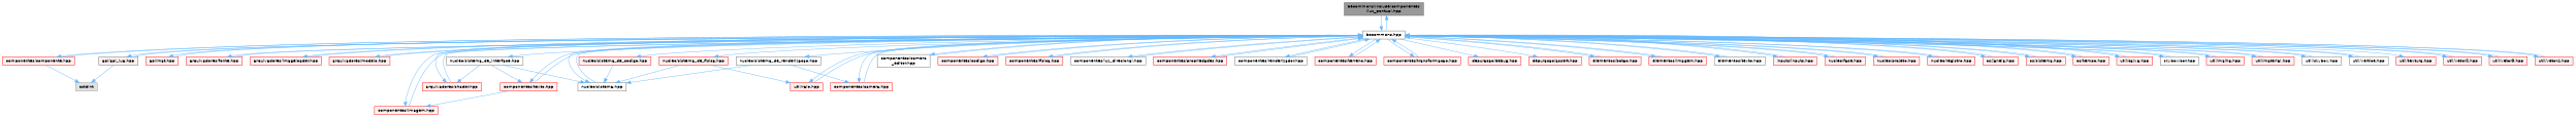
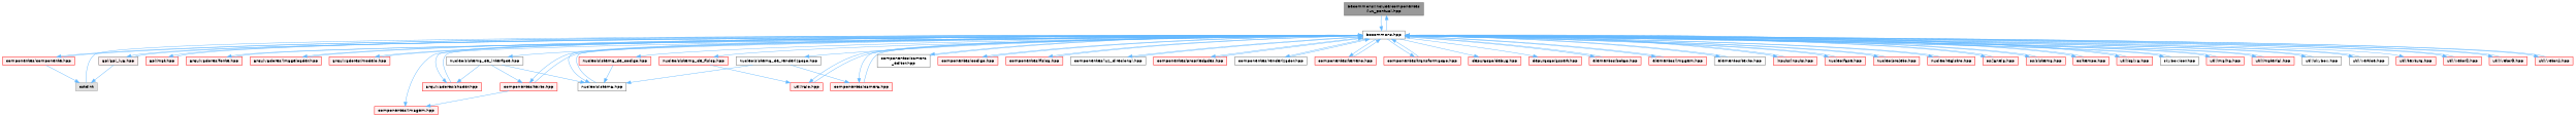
  digraph {
    node [color=red fillcolor="#FFF0F0" fontname=Helvetica fontsize=10 shape=box style=filled]
    edge [color=steelblue1 fontname=Helvetica fontsize=10 labelfontname=Helvetica labelfontsize=10 style=solid]
    n1 [color=gray40 fillcolor=grey60 fontcolor=black height=0.2 label="becommons/include/componentes\l/luz_pontual.hpp" width=0.4]
    n2 [color=grey40 fillcolor=white height=0.2 label="becommons.hpp" width=0.4]
    n3 [color=grey40 height=0.2 label="api/api_lua.hpp" width=0.4]
    n4 [height=0.2 label="api/mat.hpp" width=0.4]
    n5 [height=0.2 label="arquivadores/fonte.hpp" width=0.4]
    n6 [height=0.2 label="arquivadores/imageloader.hpp" width=0.4]
    n7 [height=0.2 label="arquivadores/modelo.hpp" width=0.4]
    n8 [height=0.2 label="arquivadores/shader.hpp" width=0.4]
    n9 [height=0.2 label="componentes/camera.hpp" width=0.4]
    n10 [color=grey40 fillcolor=white height=0.2 label="componentes/camera\l_editor.hpp" width=0.4]
    n11 [height=0.2 label="componentes/codigo.hpp" width=0.4]
    n12 [height=0.2 label="componentes/componente.hpp" width=0.4]
    n13 [height=0.2 label="componentes/fisica.hpp" width=0.4]
    n14 [height=0.2 label="componentes/imagem.hpp" width=0.4]
    n15 [color=grey40 fillcolor=white height=0.2 label="componentes/luz_direcional.hpp" width=0.4]
    n16 [height=0.2 label="componentes/propriedades.hpp" width=0.4]
    n17 [color=grey40 fillcolor=white height=0.2 label="componentes/renderizador.hpp" width=0.4]
    n18 [height=0.2 label="componentes/terreno.hpp" width=0.4]
    n19 [height=0.2 label="componentes/texto.hpp" width=0.4]
    n20 [height=0.2 label="componentes/transformacao.hpp" width=0.4]
    n21 [height=0.2 label="depuracao/debug.hpp" width=0.4]
    n22 [height=0.2 label="depuracao/assert.hpp" width=0.4]
    n23 [height=0.2 label="elementos/botao.hpp" width=0.4]
    n24 [height=0.2 label="elementos/imagem.hpp" width=0.4]
    n25 [color=grey40 fillcolor=white height=0.2 label="elementos/texto.hpp" width=0.4]
    n26 [height=0.2 label="inputs/inputs.hpp" width=0.4]
    n27 [height=0.2 label="nucleo/fase.hpp" width=0.4]
    n28 [height=0.2 label="nucleo/projeto.hpp" width=0.4]
    n29 [height=0.2 label="nucleo/registro.hpp" width=0.4]
    n30 [color=grey40 fillcolor=white height=0.2 label="nucleo/sistema.hpp" width=0.4]
    n31 [height=0.2 label="nucleo/sistema_de_codigo.hpp" width=0.4]
    n32 [height=0.2 label="nucleo/sistema_de_fisica.hpp" width=0.4]
    n33 [height=0.2 label="util/raio.hpp" width=0.4]
    n34 [color=grey40 fillcolor=white height=0.2 label="nucleo/sistema_de_interface.hpp" width=0.4]
    n35 [color=grey40 fillcolor=white height=0.2 label="nucleo/sistema_de_renderizacao.hpp" width=0.4]
    n36 [height=0.2 label="os/janela.hpp" width=0.4]
    n37 [height=0.2 label="os/sistema.hpp" width=0.4]
    n38 [height=0.2 label="os/tempo.hpp" width=0.4]
    n39 [height=0.2 label="util/caixa.hpp" width=0.4]
    n40 [color=grey40 fillcolor=white height=0.2 label="skybox/cor.hpp" width=0.4]
    n41 [height=0.2 label="util/malha.hpp" width=0.4]
    n42 [height=0.2 label="util/material.hpp" width=0.4]
    n43 [color=grey40 fillcolor=white height=0.2 label="util/skybox.hpp" width=0.4]
    n44 [color=grey40 fillcolor=white height=0.2 label="util/vertice.hpp" width=0.4]
    n45 [height=0.2 label="util/textura.hpp" width=0.4]
    n46 [height=0.2 label="util/vetor2.hpp" width=0.4]
    n47 [height=0.2 label="util/vetor3.hpp" width=0.4]
    n48 [height=0.2 label="util/vetor4.hpp" width=0.4]
    n49 [color=grey60 fillcolor="#E0E0E0" height=0.2 label=cstdint width=0.4]
    n1 -> n2
    n2 -> n1
    n2 -> n3
    n2 -> n4
    n2 -> n5
    n2 -> n6
    n2 -> n7
    n2 -> n8
    n2 -> n9
    n2 -> n10
    n2 -> n11
    n2 -> n12
    n2 -> n13
    n2 -> n14
    n2 -> n15
    n2 -> n16
    n2 -> n17
    n2 -> n18
    n2 -> n19
    n2 -> n20
    n2 -> n21
    n2 -> n22
    n2 -> n23
    n2 -> n24
    n2 -> n25
    n2 -> n26
    n2 -> n27
    n2 -> n28
    n2 -> n29
    n2 -> n30
    n2 -> n31
    n2 -> n32
    n2 -> n33
    n2 -> n34
    n2 -> n35
    n2 -> n36
    n2 -> n37
    n2 -> n38
    n2 -> n39
    n2 -> n40
    n2 -> n41
    n2 -> n42
    n2 -> n43
    n2 -> n44
    n2 -> n45
    n2 -> n46
    n2 -> n47
    n2 -> n48
    n3 -> n2
    n3 -> n49
    n4 -> n2
    n5 -> n2
    n6 -> n2
    n7 -> n2
    n8 -> n2
    n9 -> n2
    n10 -> n2
    n11 -> n2
    n12 -> n2
    n12 -> n49
    n13 -> n2
-   n14 -> n2
+   n49 -> n2
    n15 -> n2
    n16 -> n2
    n17 -> n2
    n18 -> n2
    n19 -> n2
    n19 -> n14
    n20 -> n2
    n23 -> n2
    n24 -> n2
    n25 -> n2
    n26 -> n2
    n27 -> n2
    n28 -> n2
    n29 -> n2
    n30 -> n2
    n31 -> n30
-   n32 -> n30
    n32 -> n33
    n33 -> n2
    n34 -> n8
    n34 -> n19
    n34 -> n30
    n35 -> n9
    n35 -> n30
    n36 -> n2
    n37 -> n2
    n38 -> n2
    n39 -> n2
    n40 -> n2
    n41 -> n2
    n42 -> n2
    n43 -> n2
    n44 -> n2
    n46 -> n2
    n47 -> n2
    n48 -> n2
  }
